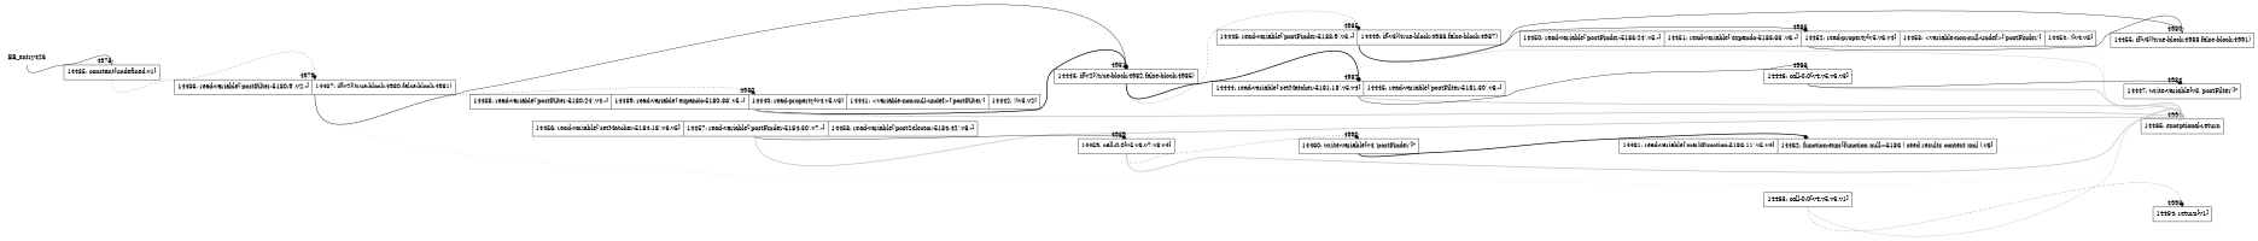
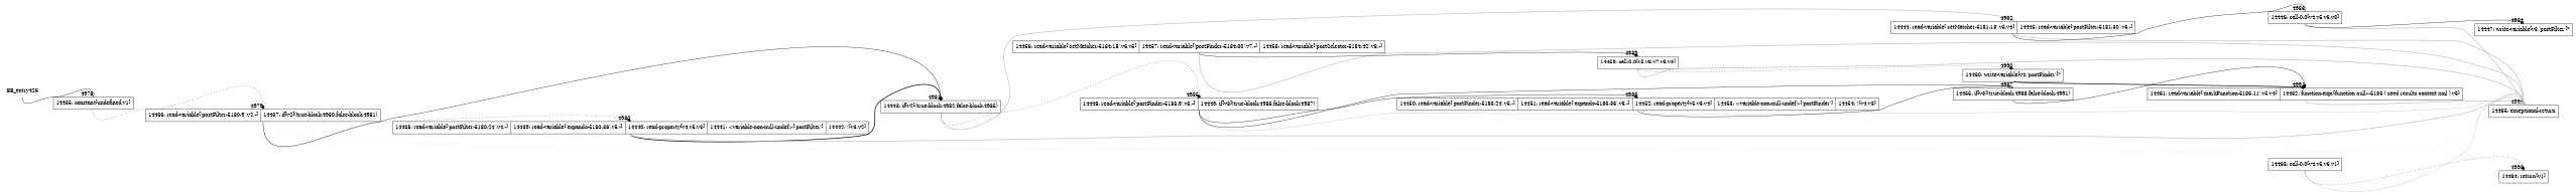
  digraph {
    rankdir=LR
    node [shape=record]
    edge [arrowhead=diamond headport=n style=solid tailport=s]
    n1 [label=BB_entry426 shape=none]
    n2 [label="{14435: constant[undefined,v1]}"]
    n3 [label="{14436: read-variable['postFilter-5180:9',v2,-]|14437: if[v2](true-block:4980,false-block:4981)}"]
    n4 [label="{14443: if[v2](true-block:4982,false-block:4985)}"]
    n5 [label="{14438: read-variable['postFilter-5180:24',v4,-]|14439: read-variable['expando-5180:36',v5,-]|14440: read-property[v4,v5,v3]|14441: \<variable-non-null-undef\>['postFilter']|14442: ![v3,v2]}"]
    n6 [label="{14465: exceptional-return}"]
    n7 [label="{14444: read-variable['setMatcher-5181:18',v5,v4]|14445: read-variable['postFilter-5181:30',v6,-]}"]
    n8 [label="{14448: read-variable['postFinder-5183:9',v3,-]|14449: if[v3](true-block:4986,false-block:4987)}"]
    n9 [label="{14446: call-0:0[v4,v5,v6,v3]}"]
    n10 [label="{14455: if[v3](true-block:4988,false-block:4991)}"]
    n11 [label="{14450: read-variable['postFinder-5183:24',v5,-]|14451: read-variable['expando-5183:36',v6,-]|14452: read-property[v5,v6,v4]|14453: \<variable-non-null-undef\>['postFinder']|14454: ![v4,v3]}"]
    n12 [label="{14447: write-variable[v3,'postFilter']*}"]
    n13 [label="{14461: read-variable['markFunction-5186:11',v5,v4]|14462: function-expr[function null---5186 ( seed results context xml ),v6]}"]
    n14 [label="{14456: read-variable['setMatcher-5184:18',v6,v5]|14457: read-variable['postFinder-5184:30',v7,-]|14458: read-variable['postSelector-5184:42',v8,-]}"]
    n15 [label="{14459: call-0:0[v5,v6,v7,v8,v4]}"]
    n16 [label="{14460: write-variable[v4,'postFinder']*}"]
    n17 [label="{14463: call-0:0[v4,v5,v6,v1]}"]
    n18 [label="{14464: return[v1]}"]
    n1 -> n2 [arrowhead=onormal headlabel="    4978"]
    n2 -> n3 [headlabel="      4979" style=dotted]
    n3 -> n4 [headlabel="      4981"]
    n3 -> n5 [headlabel="      4980" style=dotted]
    n3 -> n6 [color=gray headlabel="      4994" style=dotted]
-   n4 -> n7 [arrowhead=dot headlabel="      4982" style=bold]
+   n4 -> n7 [arrowhead=dot headlabel="      4982" style=bold color=gray]
    n4 -> n8 [arrowhead=dot headlabel="      4985" style=dotted]
    n5 -> n4 [arrowhead=dot style=bold]
    n5 -> n6 [arrowhead=dot color=gray style=bold]
    n7 -> n6 [color=gray style=bold]
    n7 -> n9 [arrowhead=onormal headlabel="      4983"]
    n8 -> n6 [arrowhead=onormal color=gray]
    n8 -> n10 [arrowhead=onormal headlabel="      4987"]
    n8 -> n11 [headlabel="      4986"]
    n9 -> n6 [arrowhead=dot color=gray style=bold]
    n9 -> n12 [headlabel="      4984"]
+   n10 -> n13 [headlabel="      4991"]
    n11 -> n6 [color=gray style=dotted]
    n11 -> n10 [arrowhead=onormal]
-   n13 -> n6 [color=gray style=dotted]
+   n13 -> n6 [color=gray style=bold]
    n14 -> n6 [arrowhead=dot color=gray style=bold]
    n14 -> n15 [headlabel="      4989"]
    n15 -> n6 [arrowhead=dot color=gray style=bold]
    n15 -> n16 [headlabel="      4990" style=dotted]
    n16 -> n13 [style=bold]
    n17 -> n6 [arrowhead=dot color=gray]
    n17 -> n18 [headlabel="      4993" style=dotted]
  }
